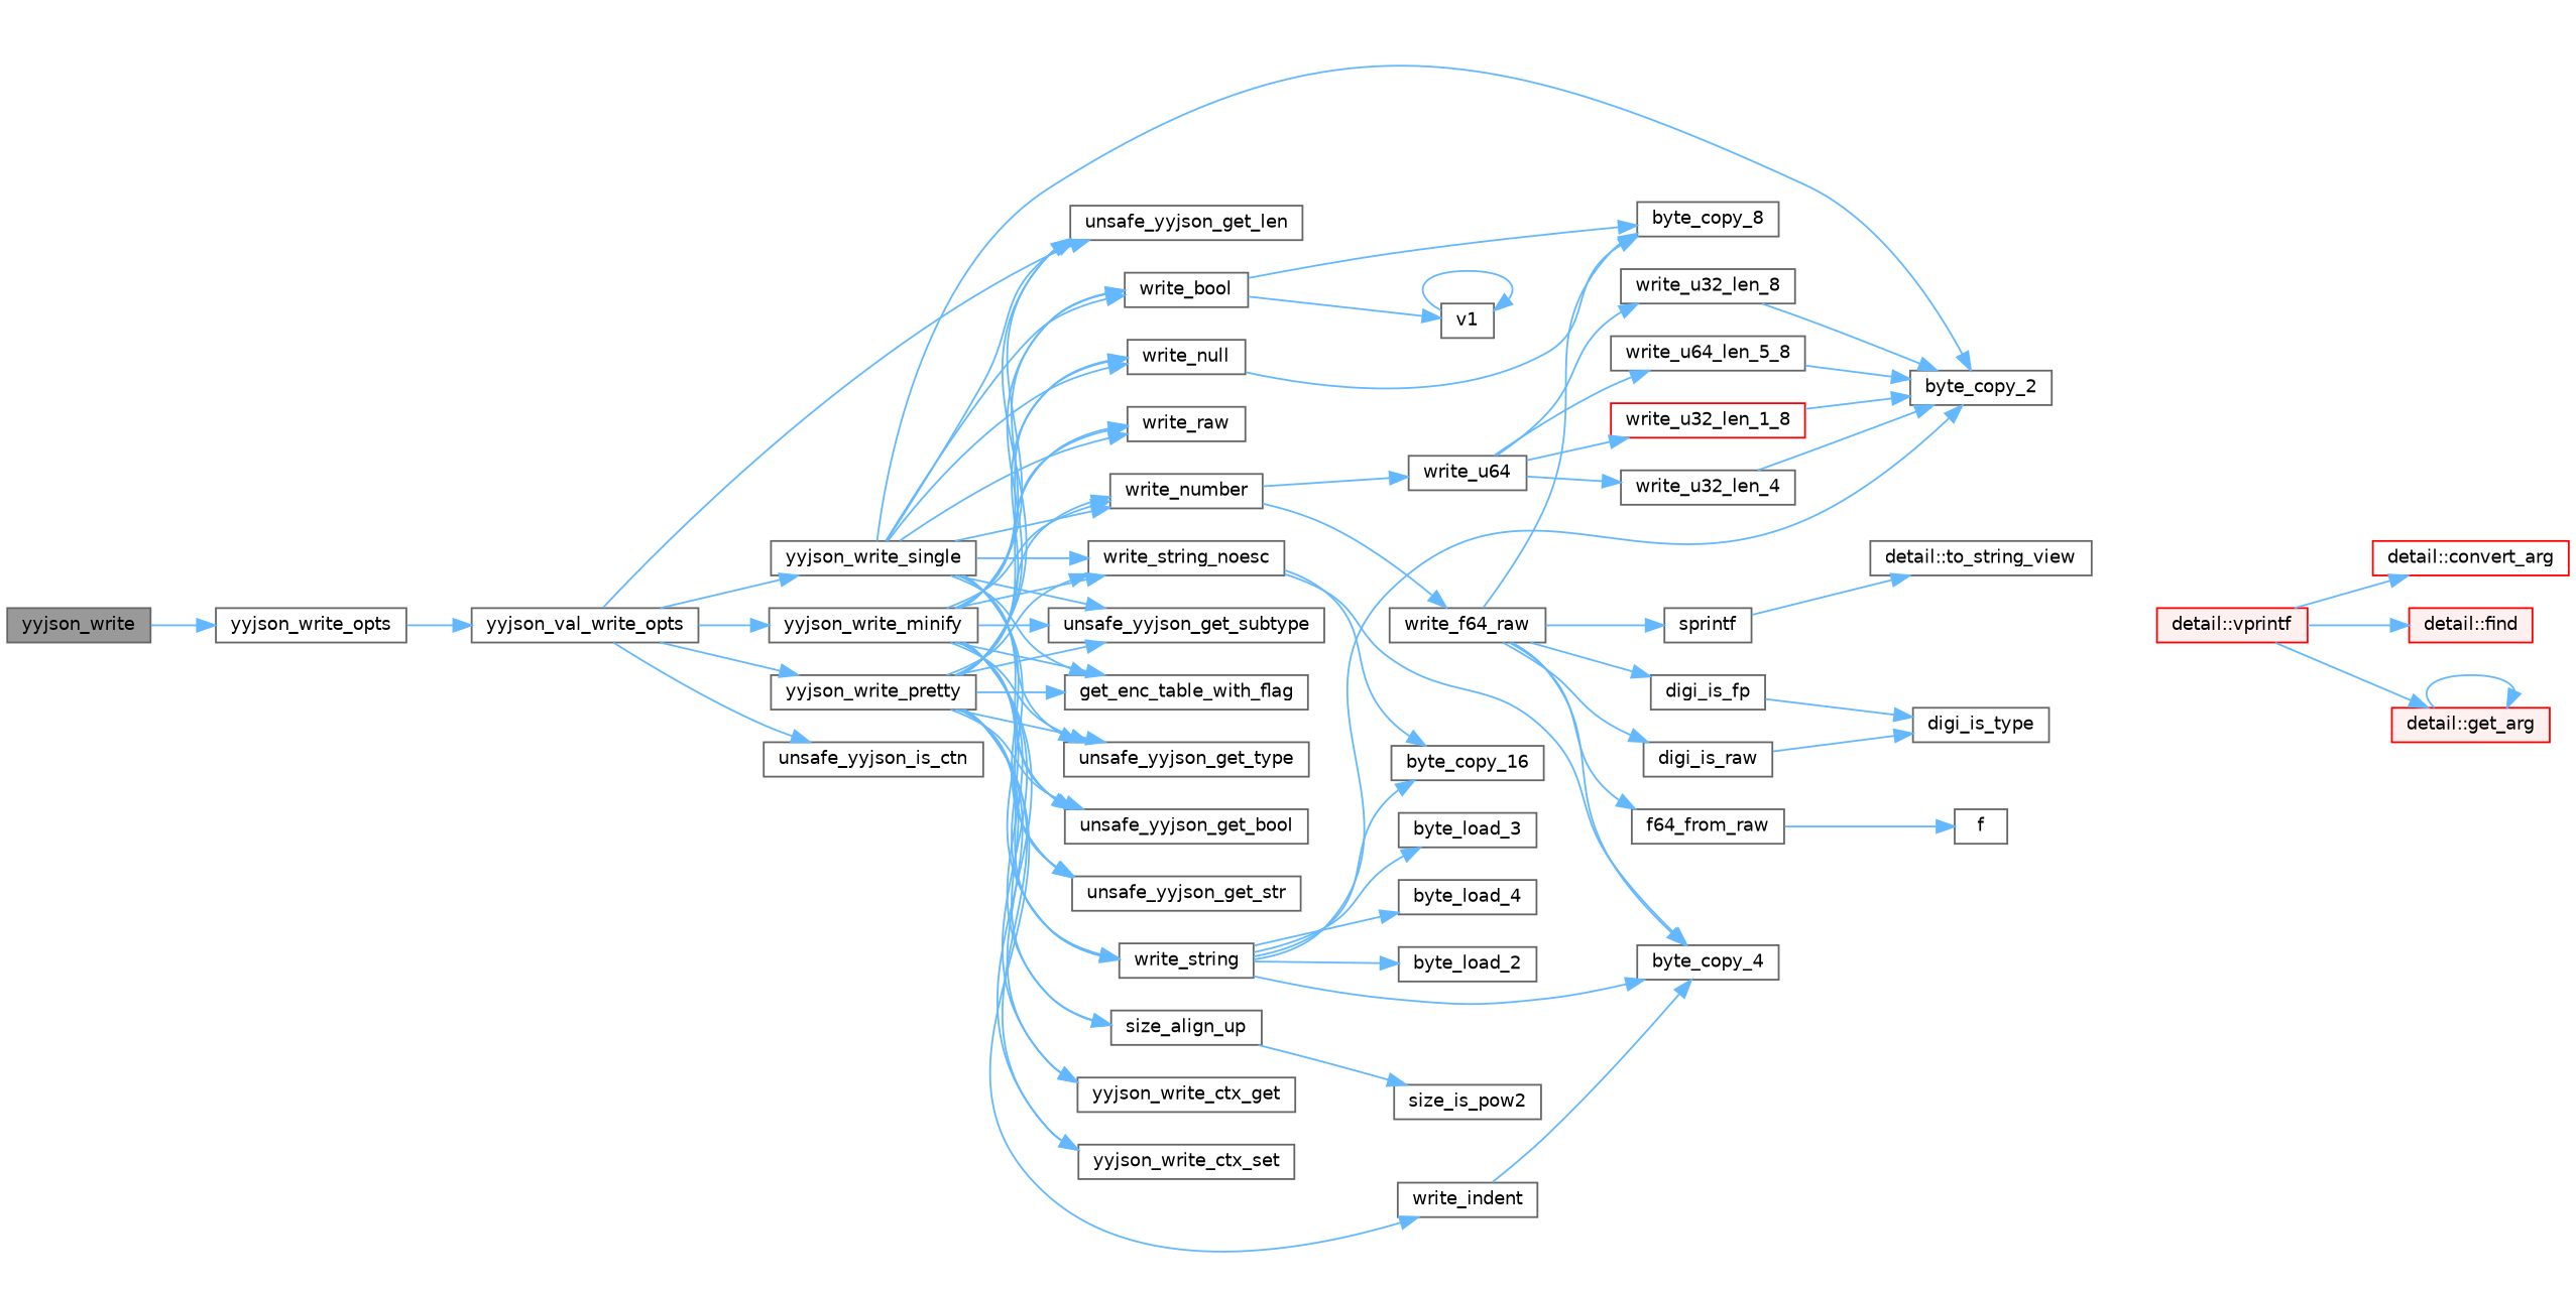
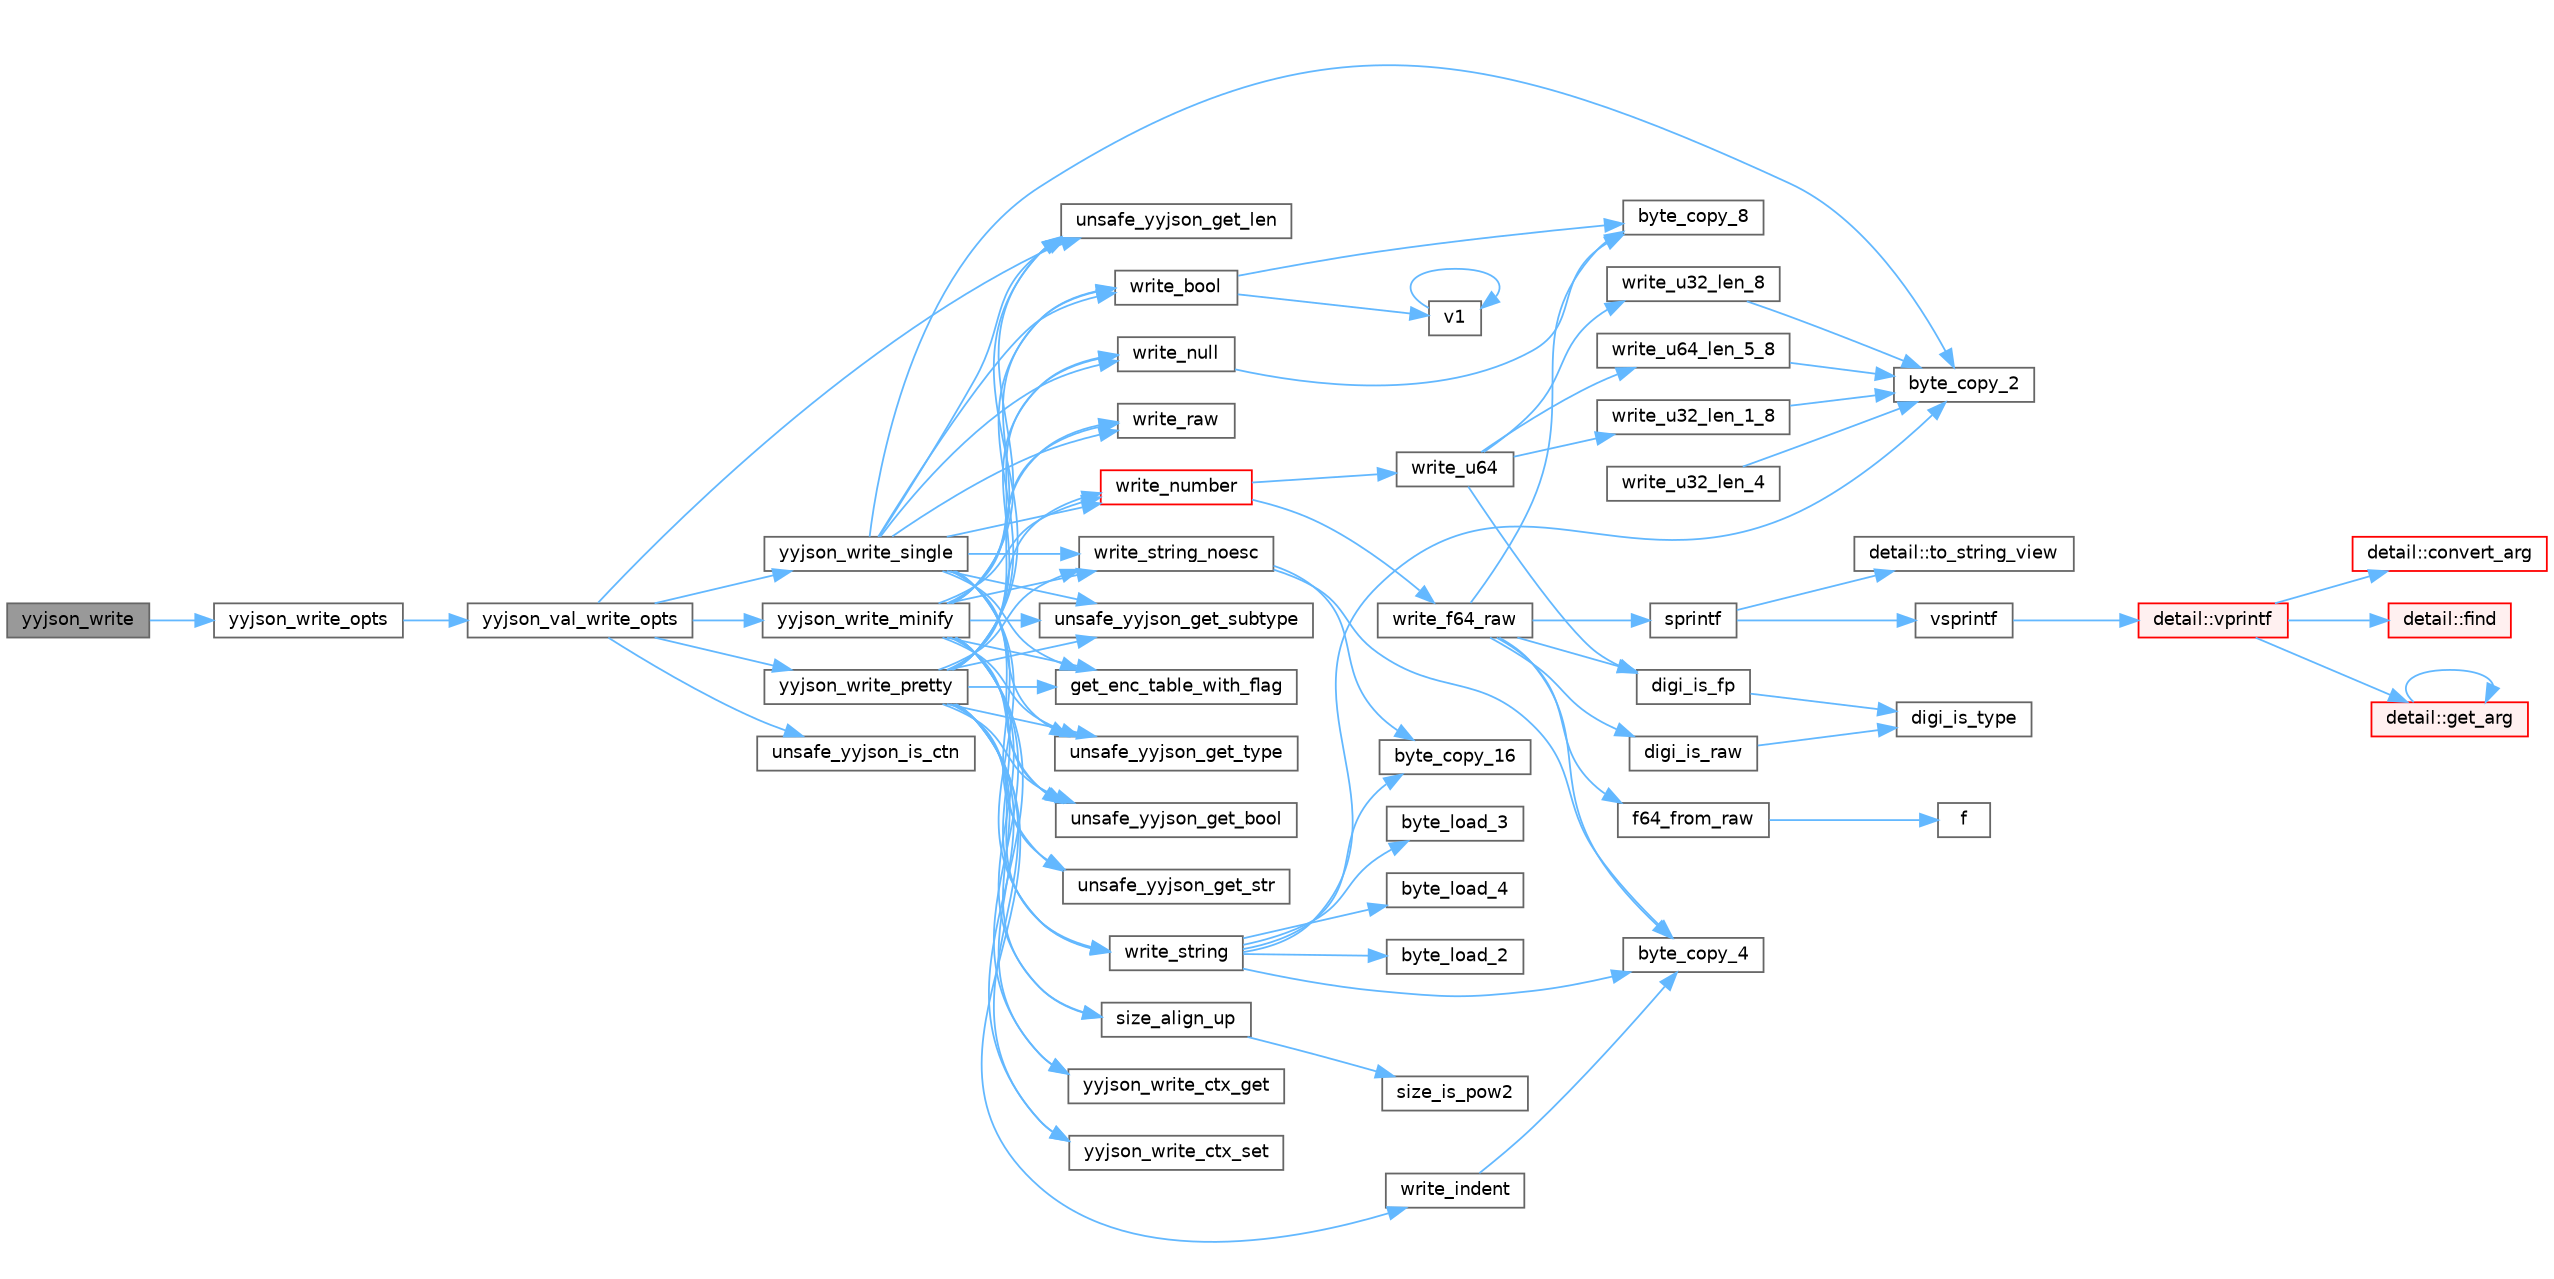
  digraph {
    rankdir=LR
    node [color=grey40 fillcolor=white fontname=Helvetica fontsize=10 shape=box style=filled]
    edge [color=steelblue1 fontname=Helvetica fontsize=10 labelfontname=Helvetica labelfontsize=10 style=solid]
    n1 [color=gray40 fillcolor=grey60 fontcolor=black height=0.2 label=yyjson_write width=0.4]
    n2 [height=0.2 label=yyjson_write_opts width=0.4]
    n3 [height=0.2 label=yyjson_val_write_opts width=0.4]
    n4 [height=0.2 label=unsafe_yyjson_get_len width=0.4]
    n5 [height=0.2 label=unsafe_yyjson_is_ctn width=0.4]
    n6 [height=0.2 label=yyjson_write_minify width=0.4]
    n7 [height=0.2 label=yyjson_write_pretty width=0.4]
    n8 [height=0.2 label=yyjson_write_single width=0.4]
    n9 [height=0.2 label=get_enc_table_with_flag width=0.4]
    n10 [height=0.2 label=size_align_up width=0.4]
    n11 [height=0.2 label=unsafe_yyjson_get_bool width=0.4]
    n12 [height=0.2 label=unsafe_yyjson_get_str width=0.4]
    n13 [height=0.2 label=unsafe_yyjson_get_subtype width=0.4]
    n14 [height=0.2 label=unsafe_yyjson_get_type width=0.4]
    n15 [height=0.2 label=write_bool width=0.4]
    n16 [height=0.2 label=write_null width=0.4]
-   n17 [height=0.2 label=write_number width=0.4]
+   n17 [color=red height=0.2 label=write_number width=0.4]
    n18 [height=0.2 label=write_raw width=0.4]
    n19 [height=0.2 label=write_string width=0.4]
    n20 [height=0.2 label=write_string_noesc width=0.4]
    n21 [height=0.2 label=yyjson_write_ctx_get width=0.4]
    n22 [height=0.2 label=yyjson_write_ctx_set width=0.4]
    n23 [height=0.2 label=write_indent width=0.4]
    n24 [height=0.2 label=byte_copy_2 width=0.4]
    n25 [height=0.2 label=size_is_pow2 width=0.4]
    n26 [height=0.2 label=byte_copy_8 width=0.4]
    n27 [height=0.2 label=v1 width=0.4]
    n28 [height=0.2 label=write_f64_raw width=0.4]
    n29 [height=0.2 label=write_u64 width=0.4]
    n30 [height=0.2 label=byte_copy_4 width=0.4]
    n31 [height=0.2 label=byte_copy_16 width=0.4]
    n32 [height=0.2 label=byte_load_2 width=0.4]
    n33 [height=0.2 label=byte_load_3 width=0.4]
    n34 [height=0.2 label=byte_load_4 width=0.4]
    n35 [height=0.2 label=digi_is_raw width=0.4]
    n36 [height=0.2 label=digi_is_fp width=0.4]
    n37 [height=0.2 label=f64_from_raw width=0.4]
    n38 [height=0.2 label=sprintf width=0.4]
-   n39 [color=red height=0.2 label=write_u32_len_1_8 width=0.4]
+   n39 [height=0.2 label=write_u32_len_1_8 width=0.4]
    n40 [height=0.2 label=write_u32_len_4 width=0.4]
    n41 [height=0.2 label=write_u32_len_8 width=0.4]
    n42 [height=0.2 label=write_u64_len_5_8 width=0.4]
    n43 [height=0.2 label=digi_is_type width=0.4]
    n44 [height=0.2 label=f width=0.4]
    n45 [height=0.2 label="detail::to_string_view" width=0.4]
+   n46 [height=0.2 label=vsprintf width=0.4]
    n47 [color=red fillcolor="#FFF0F0" height=0.2 label="detail::vprintf" width=0.4]
    n48 [color=red height=0.2 label="detail::convert_arg" width=0.4]
    n49 [color=red fillcolor="#FFF0F0" height=0.2 label="detail::find" width=0.4]
    n50 [color=red fillcolor="#FFF0F0" height=0.2 label="detail::get_arg" width=0.4]
    n1 -> n2
    n2 -> n3
    n3 -> n4
    n3 -> n5
    n3 -> n6
    n3 -> n7
    n3 -> n8
    n6 -> n4
    n6 -> n9
    n6 -> n10
    n6 -> n11
-   n6 -> n12
    n6 -> n13
    n6 -> n14
    n6 -> n15
    n6 -> n16
    n6 -> n17
    n6 -> n18
    n6 -> n19
    n6 -> n20
    n6 -> n21
    n6 -> n22
    n7 -> n4
    n7 -> n9
    n7 -> n10
    n7 -> n11
    n7 -> n12
    n7 -> n13
    n7 -> n14
    n7 -> n15
    n7 -> n16
    n7 -> n17
    n7 -> n18
    n7 -> n19
    n7 -> n20
    n7 -> n21
    n7 -> n22
    n7 -> n23
    n8 -> n4
    n8 -> n9
    n8 -> n11
    n8 -> n12
    n8 -> n13
    n8 -> n14
    n8 -> n15
    n8 -> n16
    n8 -> n17
    n8 -> n18
    n8 -> n19
    n8 -> n20
    n8 -> n24
    n10 -> n25
    n15 -> n26
    n15 -> n27
    n16 -> n26
    n17 -> n28
    n17 -> n29
    n19 -> n24
    n19 -> n30
    n19 -> n31
    n19 -> n32
    n19 -> n33
    n19 -> n34
    n20 -> n30
    n20 -> n31
    n23 -> n30
    n27 -> n27
    n28 -> n26
    n28 -> n30
    n28 -> n35
    n28 -> n36
    n28 -> n37
    n28 -> n38
    n29 -> n39
-   n29 -> n40
+   n29 -> n36
    n29 -> n41
    n29 -> n42
    n35 -> n43
    n36 -> n43
    n37 -> n44
    n38 -> n45
+   n38 -> n46
    n39 -> n24
    n40 -> n24
    n41 -> n24
    n42 -> n24
+   n46 -> n47
    n47 -> n48
    n47 -> n49
    n47 -> n50
    n50 -> n50
  }
